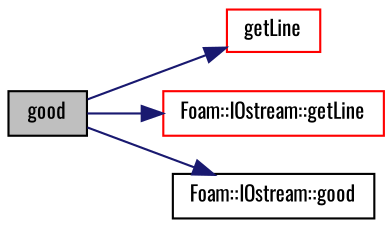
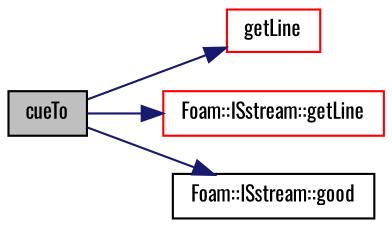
  digraph {
    fontname=Oswald
    rankdir=LR
    node [color=black fontname=Oswald fontsize=10 shape=record]
    edge [color=midnightblue fontname=Oswald fontsize=10 labelfontname=Helvetica labelfontsize=10 style=solid]
-   n1 [fillcolor=grey75 fontcolor=black height=0.2 label=good style=filled width=0.4]
+   n1 [fillcolor=grey75 fontcolor=black height=0.2 label=cueTo style=filled width=0.4]
    n2 [color=red height=0.2 label=getLine width=0.4]
-   n3 [color=red height=0.2 label="Foam::IOstream::getLine" width=0.4]
-   n4 [height=0.2 label="Foam::IOstream::good" width=0.4]
+   n3 [color=red height=0.2 label="Foam::ISstream::getLine" width=0.4]
+   n4 [height=0.2 label="Foam::ISstream::good" width=0.4]
    n1 -> n2
    n1 -> n3
    n1 -> n4
  }
